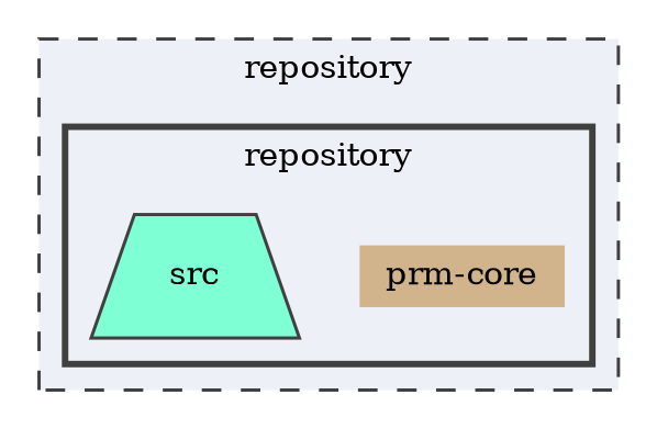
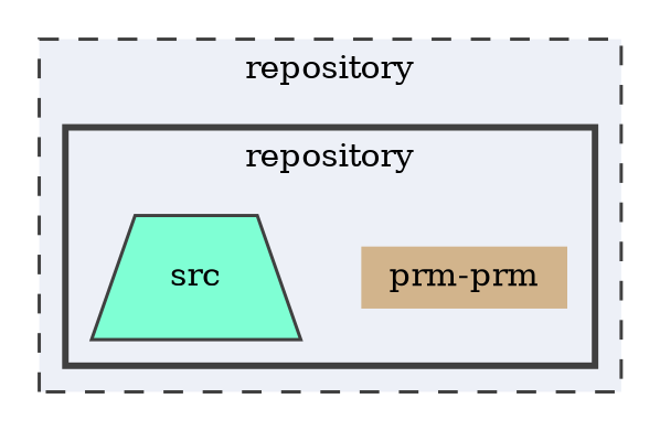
  digraph {
    compound=true
    fontname="DejaVu Serif"
    node [fontname="DejaVu Serif" fontsize=10 style=filled]
-   n1 [height=0.2 label="prm-core" shape=plaintext width=0.4 fillcolor=tan]
+   n1 [height=0.2 label="prm-prm" shape=plaintext width=0.4 fillcolor=tan]
    n2 [color=grey25 fillcolor=aquamarine height=0.2 label=src shape=trapezium width=0.4]
    subgraph cluster_1 {
      bgcolor="#edf0f7"
      fontsize=10
      label=repository
      pencolor=grey25
      style="filled,dashed"
      subgraph cluster_2 {
        bgcolor="#edf0f7"
        fontsize=10
        pencolor=grey25
        style="filled,bold"
        n1
        n2
      }
    }
  }
